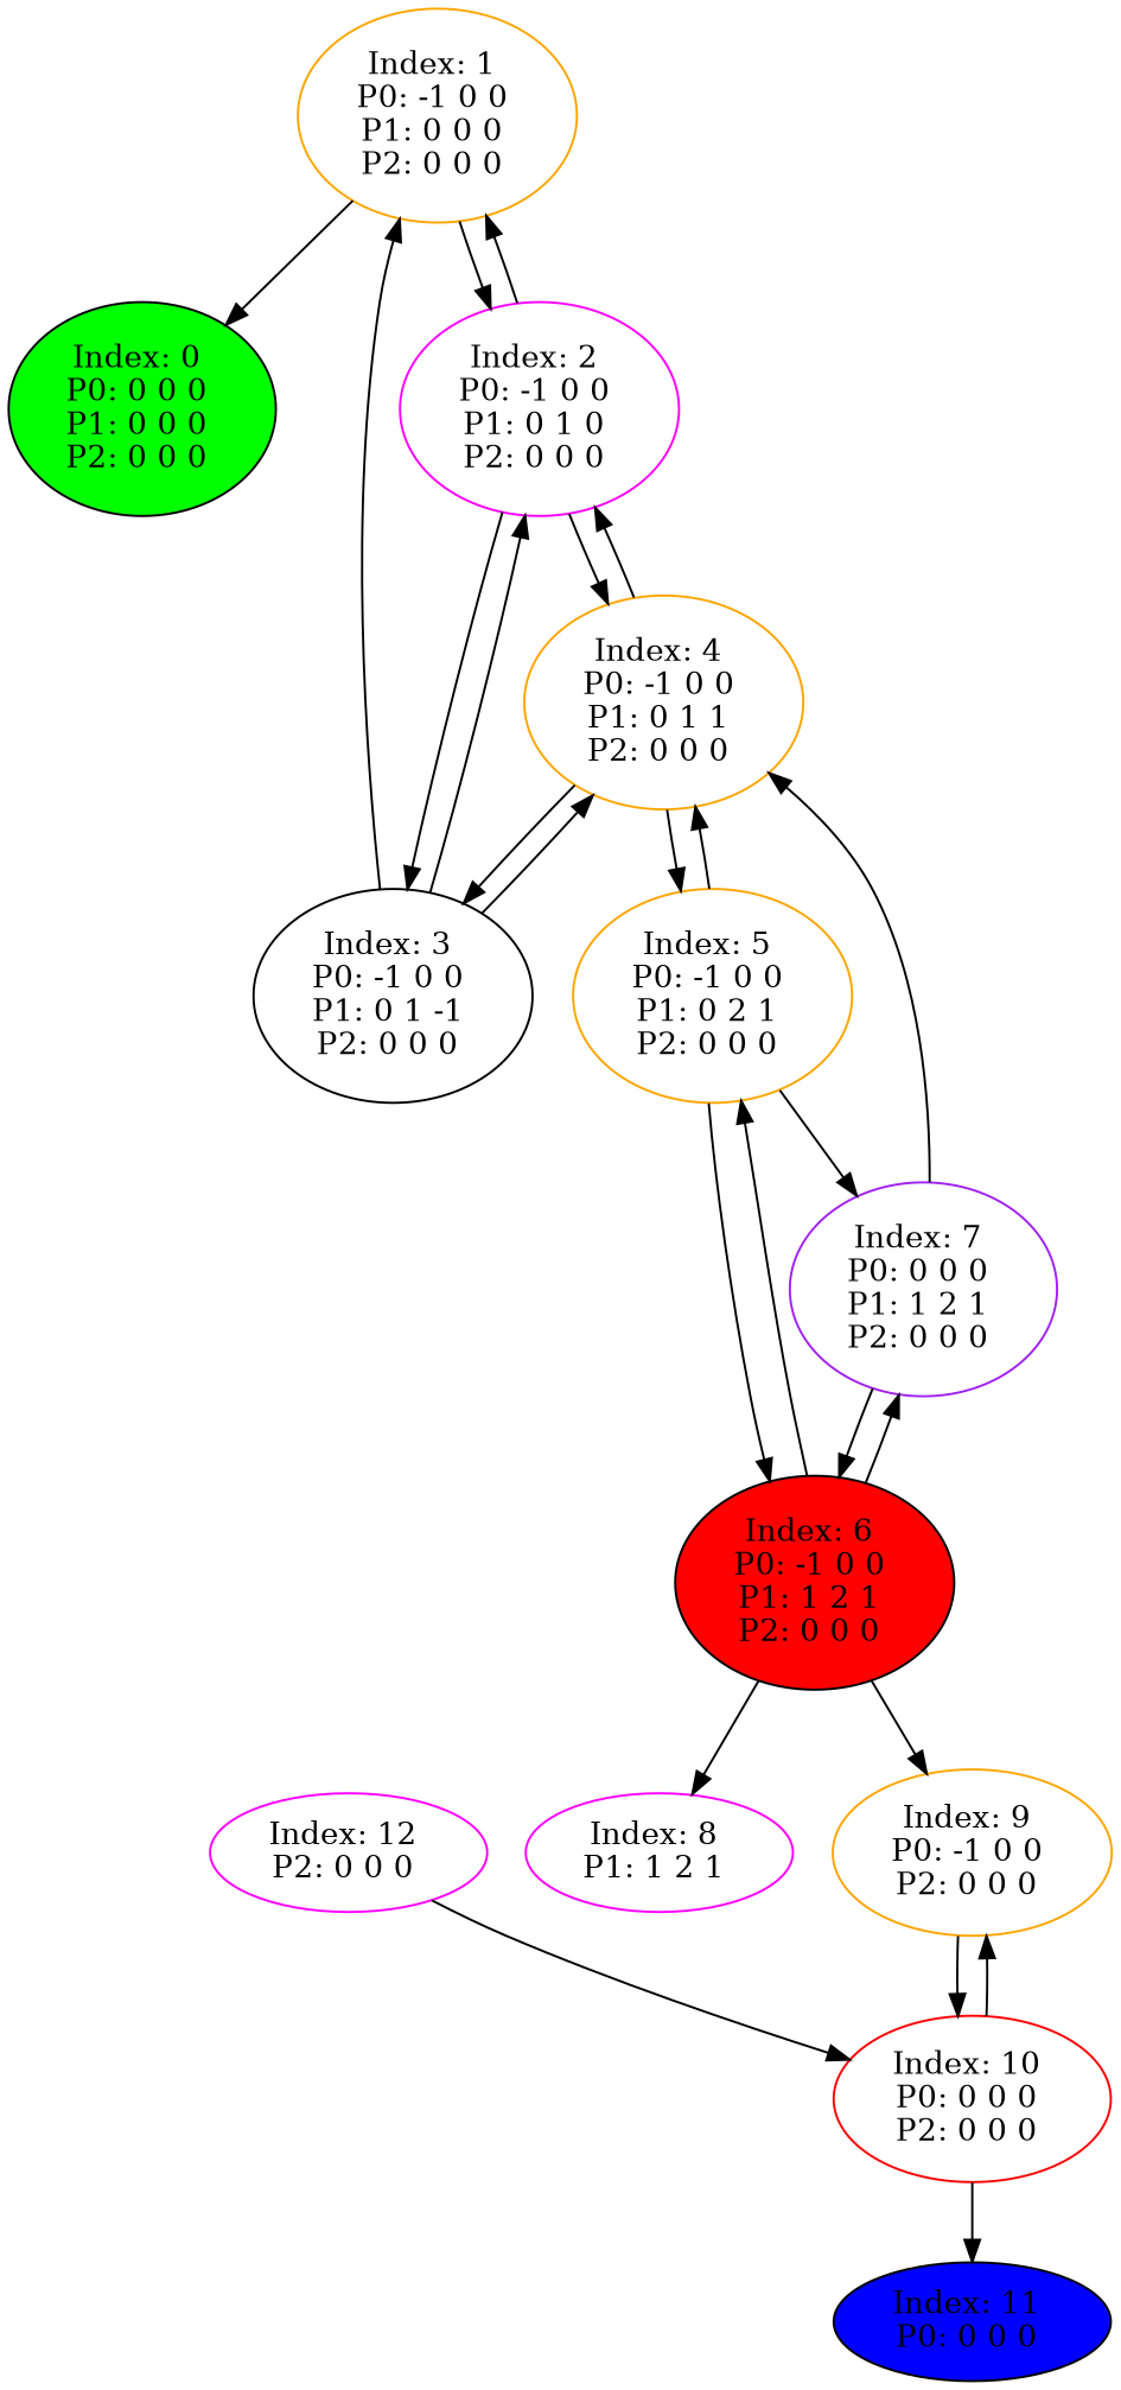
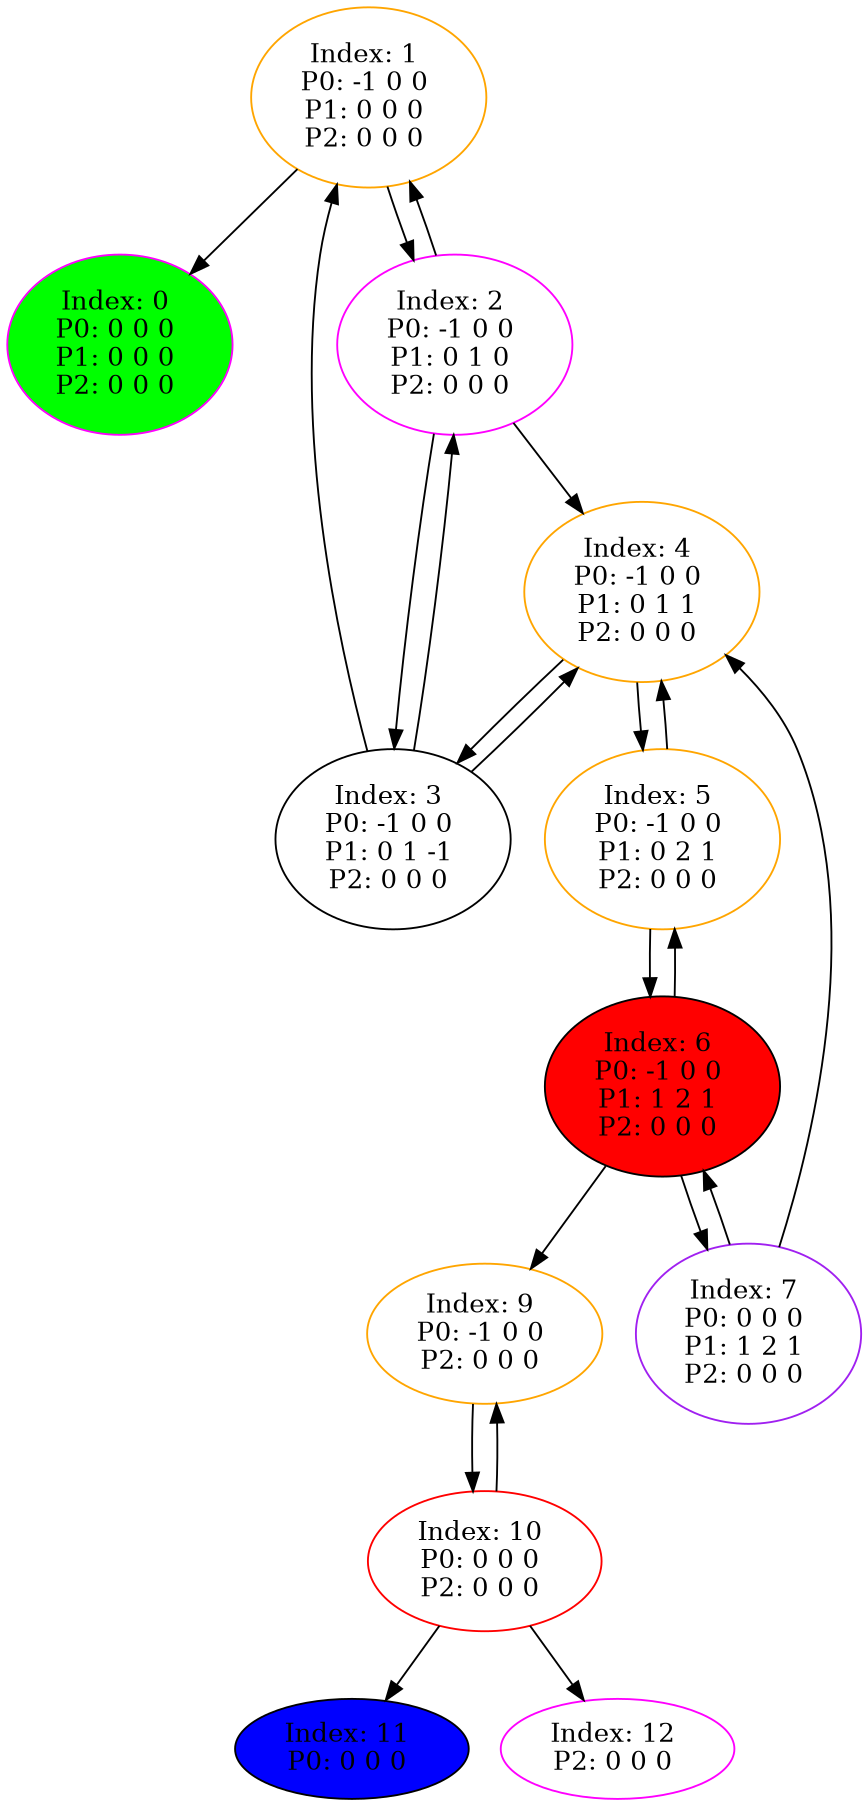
  digraph {
    color=black
-   n1 [fillcolor=green label="Index: 0 \nP0: 0 0 0 \nP1: 0 0 0 \nP2: 0 0 0 \n" style=filled]
+   n1 [fillcolor=green label="Index: 0 \nP0: 0 0 0 \nP1: 0 0 0 \nP2: 0 0 0 \n" style=filled color=fuchsia]
    n2 [color=orange label="Index: 1 \nP0: -1 0 0 \nP1: 0 0 0 \nP2: 0 0 0 \n"]
    n3 [color=fuchsia label="Index: 2 \nP0: -1 0 0 \nP1: 0 1 0 \nP2: 0 0 0 \n"]
    n4 [label="Index: 3 \nP0: -1 0 0 \nP1: 0 1 -1 \nP2: 0 0 0 \n"]
    n5 [color=orange label="Index: 4 \nP0: -1 0 0 \nP1: 0 1 1 \nP2: 0 0 0 \n"]
    n6 [color=orange label="Index: 5 \nP0: -1 0 0 \nP1: 0 2 1 \nP2: 0 0 0 \n"]
    n7 [fillcolor=red label="Index: 6 \nP0: -1 0 0 \nP1: 1 2 1 \nP2: 0 0 0 \n" style=filled]
    n8 [color=purple label="Index: 7 \nP0: 0 0 0 \nP1: 1 2 1 \nP2: 0 0 0 \n"]
-   n9 [color=fuchsia label="Index: 8 \nP1: 1 2 1 \n"]
    n10 [color=orange label="Index: 9 \nP0: -1 0 0 \nP2: 0 0 0 \n"]
    n11 [color=red label="Index: 10 \nP0: 0 0 0 \nP2: 0 0 0 \n"]
    n12 [fillcolor=blue label="Index: 11 \nP0: 0 0 0 \n" style=filled]
    n13 [color=fuchsia label="Index: 12 \nP2: 0 0 0 \n"]
    n2 -> n1
    n2 -> n3
    n3 -> n2
    n3 -> n4
    n3 -> n5
    n4 -> n2
    n4 -> n3
    n4 -> n5
-   n5 -> n3
    n5 -> n4
    n5 -> n6
    n6 -> n5
    n6 -> n7
-   n6 -> n8
    n7 -> n6
    n7 -> n8
-   n7 -> n9
    n7 -> n10
    n8 -> n5
    n8 -> n7
    n10 -> n11
    n11 -> n10
    n11 -> n12
-   n13 -> n11
+   n11 -> n13
  }
